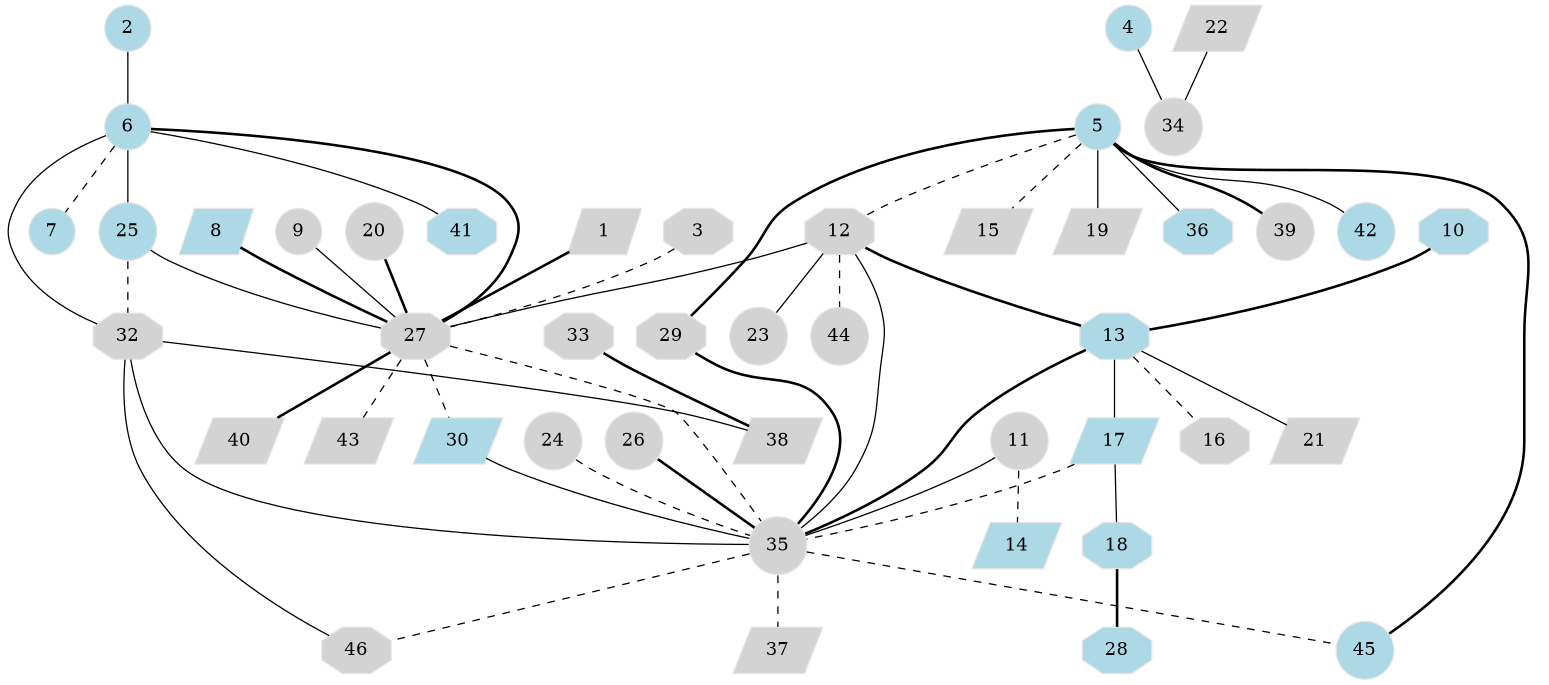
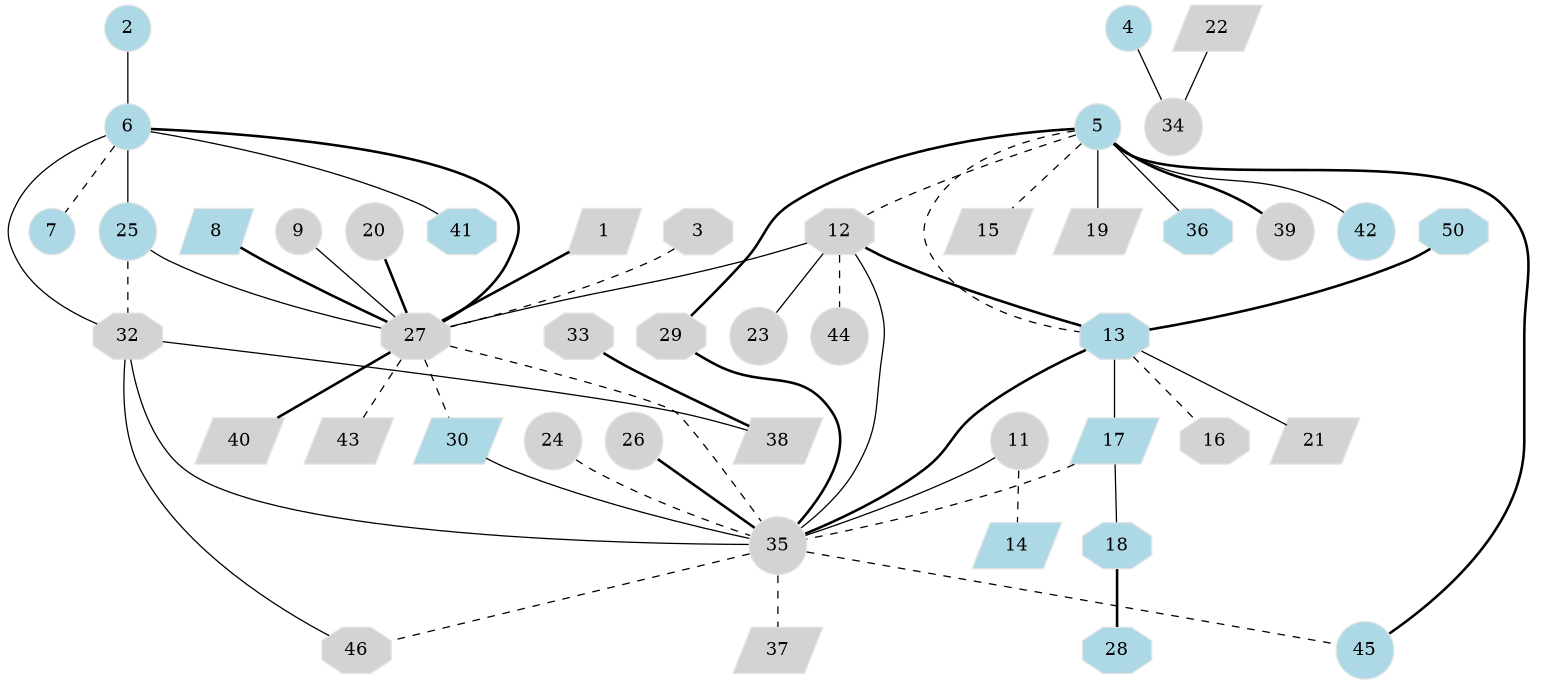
  graph {
    node [color=gray90 fillcolor=lightgrey shape=circle style=filled]
    edge [style=solid weight=1.0]
    1 [shape=parallelogram]
    27 [shape=octagon]
    35
    30 [fillcolor=lightblue shape=parallelogram]
    40 [shape=parallelogram]
    43 [shape=parallelogram]
    2 [fillcolor=lightblue]
    6 [fillcolor=lightblue]
    7 [fillcolor=lightblue]
    25 [fillcolor=lightblue]
    32 [shape=octagon]
    41 [fillcolor=lightblue shape=octagon]
    3 [shape=octagon]
    4 [fillcolor=lightblue]
    34
    5 [fillcolor=lightblue]
    12 [shape=octagon]
    13 [fillcolor=lightblue shape=octagon]
    15 [shape=parallelogram]
    19 [shape=parallelogram]
    29 [shape=octagon]
    36 [fillcolor=lightblue shape=octagon]
    39
    42 [fillcolor=lightblue]
    45 [fillcolor=lightblue]
    23
    44
    16 [shape=octagon]
    17 [fillcolor=lightblue shape=parallelogram]
    21 [shape=parallelogram]
    38 [shape=parallelogram]
    46 [shape=octagon]
    8 [fillcolor=lightblue shape=parallelogram]
    9
-   10 [fillcolor=lightblue shape=octagon]
+   10 [fillcolor=lightblue shape=octagon label=50]
    14 [fillcolor=lightblue shape=parallelogram]
    11
    37 [shape=parallelogram]
    18 [fillcolor=lightblue shape=octagon]
    28 [fillcolor=lightblue shape=octagon]
    20
    22 [shape=parallelogram]
    24
    26
    33 [shape=octagon]
    1 -- 27 [style=bold]
    27 -- 35 [style=dashed]
    27 -- 30 [style=dashed]
    27 -- 40 [style=bold]
    27 -- 43 [style=dashed]
    35 -- 45 [style=dashed]
    35 -- 46 [style=dashed]
    35 -- 37 [style=dashed]
    30 -- 35
    2 -- 6
    6 -- 27 [style=bold]
    6 -- 7 [style=dashed]
    6 -- 25
    6 -- 32
    6 -- 41
    25 -- 27
    25 -- 32 [style=dashed]
    32 -- 35
    32 -- 38
    32 -- 46
    3 -- 27 [style=dashed]
    4 -- 34
    5 -- 12 [style=dashed]
+   5 -- 13 [style=dashed]
    5 -- 15 [style=dashed]
    5 -- 19
    5 -- 29 [style=bold]
    5 -- 36
    5 -- 39 [style=bold]
    5 -- 42
    5 -- 45 [style=bold]
    12 -- 27
    12 -- 35
    12 -- 13 [style=bold]
    12 -- 23
    12 -- 44 [style=dashed]
    13 -- 35 [style=bold]
    13 -- 16 [style=dashed]
    13 -- 17
    13 -- 21
    29 -- 35 [style=bold]
    17 -- 35 [style=dashed]
    17 -- 18
    8 -- 27 [style=bold]
    9 -- 27
    10 -- 13 [style=bold]
    11 -- 35
    11 -- 14 [style=dashed]
    18 -- 28 [style=bold]
    20 -- 27 [style=bold]
    22 -- 34
    24 -- 35 [style=dashed]
    26 -- 35 [style=bold]
    33 -- 38 [style=bold]
  }
